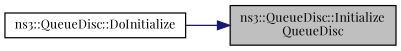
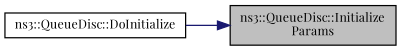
  digraph {
    rankdir=RL
    fontname="Playfair Display"
    node [color=black fontname="Playfair Display" fontsize=10 shape=record style=filled]
-   n1 [fillcolor=grey75 fontcolor=black height=0.2 label="ns3::QueueDisc::Initialize\lQueueDisc" width=0.4]
+   n1 [fillcolor=grey75 fontcolor=black height=0.2 label="ns3::QueueDisc::Initialize\lParams" width=0.4]
    n2 [fillcolor=white height=0.2 label="ns3::QueueDisc::DoInitialize" width=0.4]
    n1 -> n2 [color=midnightblue dir=back fontname="Playfair Display" fontsize=10 labelfontname=Helvetica labelfontsize=10 style=solid]
  }
